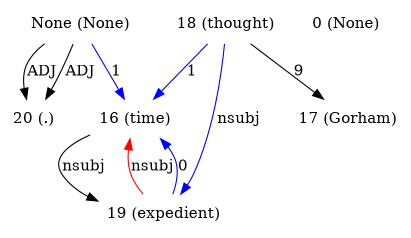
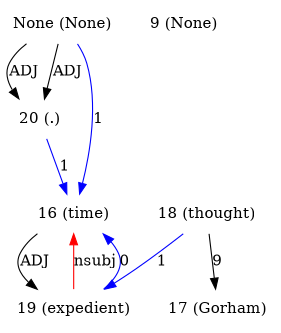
  digraph {
    node [shape=plaintext]
    edge [dir=forward]
    n1 [label="None (None)"]
    n2 [label="20 (.)"]
    n3 [label="16 (time)"]
    n4 [label="19 (expedient)"]
-   n5 [label="0 (None)"]
+   n5 [label="9 (None)"]
    n6 [label="18 (thought)"]
    n7 [label="17 (Gorham)"]
    n1 -> n2 [label=ADJ]
    n1 -> n2 [label=ADJ]
    n1 -> n3 [color=blue label=1]
-   n3 -> n4 [label=nsubj]
+   n3 -> n4 [label=ADJ]
    n4 -> n3 [color=red label=nsubj]
    n4 -> n3 [color=blue label=0]
-   n6 -> n3 [color=blue label=1]
-   n6 -> n4 [color=blue label=nsubj]
+   n2 -> n3 [color=blue label=1]
+   n6 -> n4 [color=blue label=1]
    n6 -> n7 [label=9]
  }
